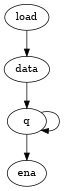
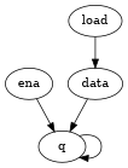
  digraph {
    edge [weight=1.0]
    q
    ena
    data
    load
    q -> q
-   q -> ena
+   ena -> q
    data -> q
    load -> data
  }
